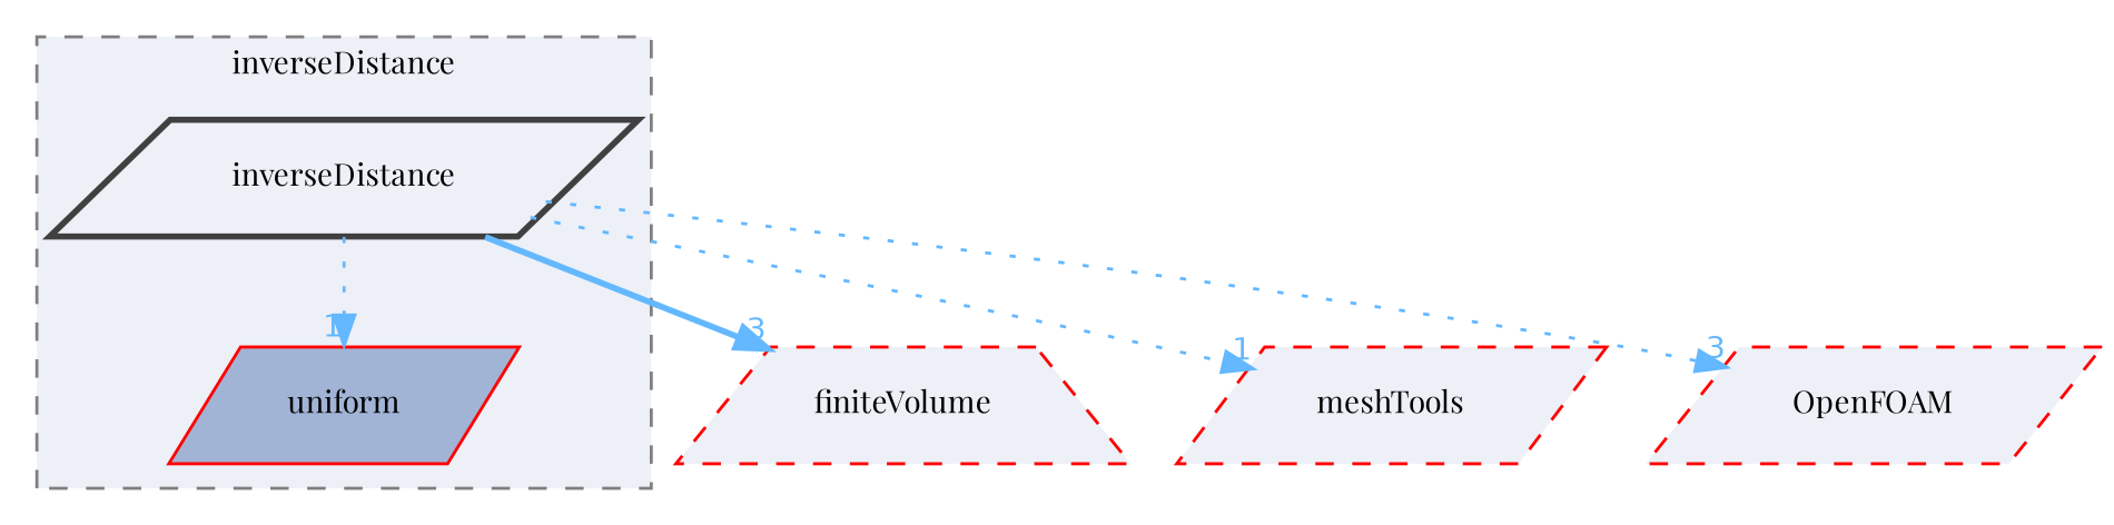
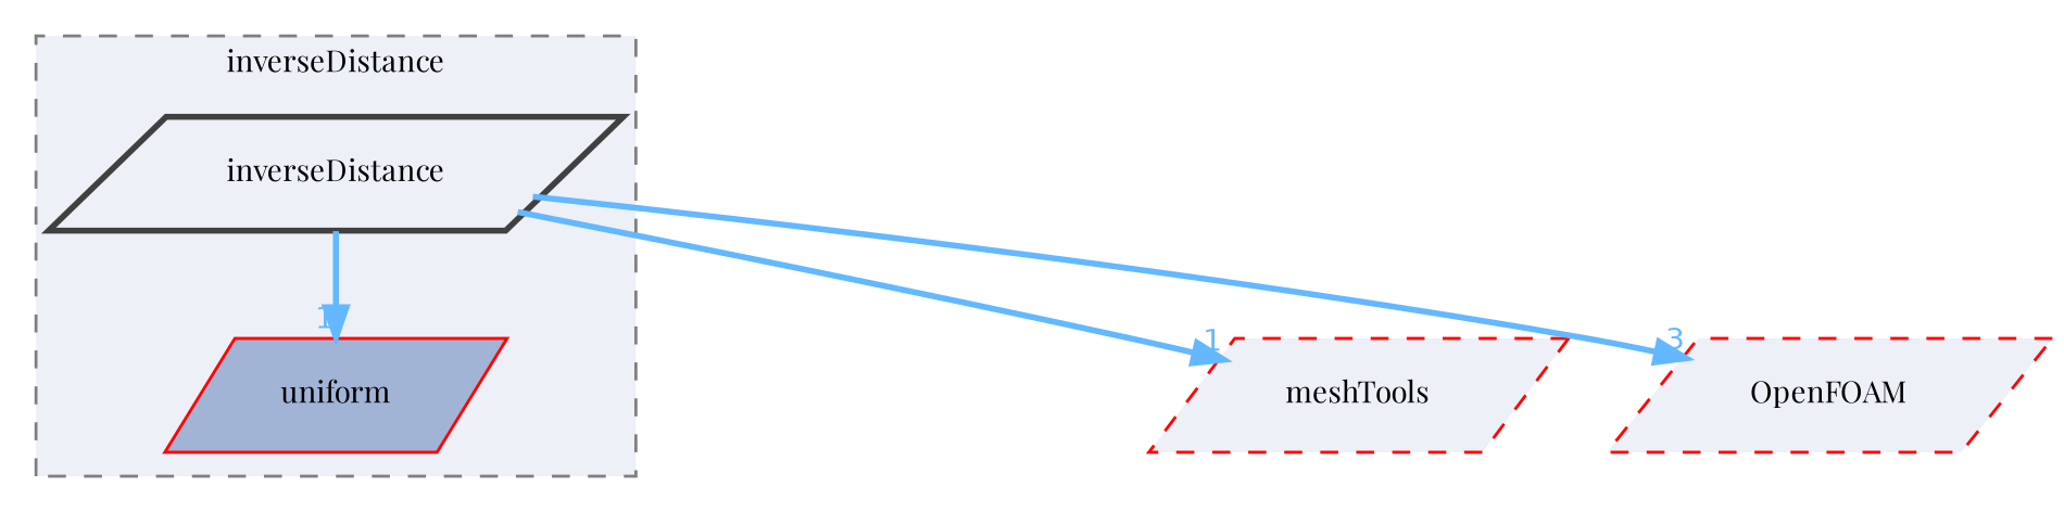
  digraph {
    compound=true
    fontname="Playfair Display"
    node [color=red fillcolor="#edf0f7" fontname="Playfair Display" fontsize=10 shape=parallelogram style="filled,dashed"]
    edge [color=steelblue1 fontcolor=steelblue1 fontname="Playfair Display" fontsize=10 headlabel=1 labeldistance=1.5 labelfontname=Helvetica labelfontsize=10 style=dotted]
    n1 [fillcolor="#a2b4d6" height=0.2 label=uniform style=filled width=0.4]
    n2 [color=grey25 height=0.2 label=inverseDistance style="filled,bold" width=0.4]
-   n3 [height=0.2 label=finiteVolume shape=trapezium width=0.4]
    n4 [height=0.2 label=meshTools width=0.4]
    n5 [height=0.2 label=OpenFOAM width=0.4]
    subgraph cluster_1 {
      bgcolor="#edf0f7"
      fontsize=10
      label=inverseDistance
      pencolor=grey50
      style="filled,dashed"
      n1
      n2
    }
-   n2 -> n1
-   n2 -> n3 [headlabel=3 style=bold]
-   n2 -> n4
-   n2 -> n5 [headlabel=3]
+   n2 -> n1 [style=bold]
+   n2 -> n4 [style=bold]
+   n2 -> n5 [headlabel=3 style=bold]
  }
